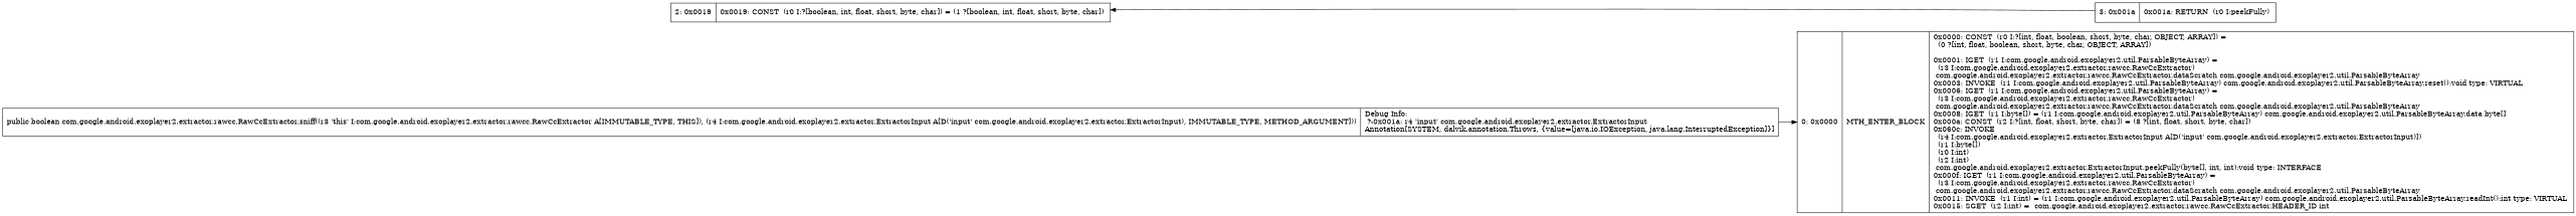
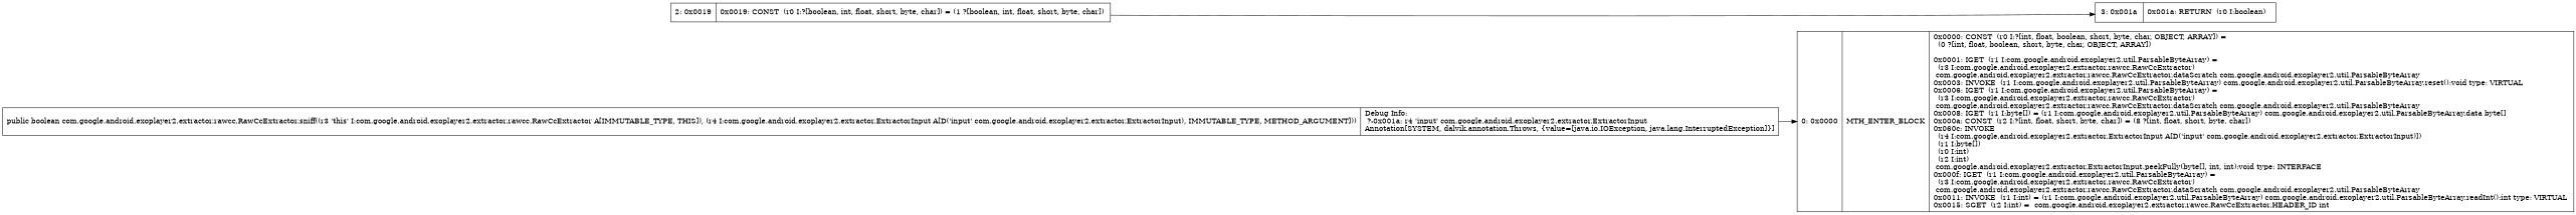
  digraph {
    rankdir=LR
    node [shape=record]
    n1 [label="{0\:\ 0x0000|MTH_ENTER_BLOCK\l|0x0000: CONST  (r0 I:?[int, float, boolean, short, byte, char, OBJECT, ARRAY]) = \l  (0 ?[int, float, boolean, short, byte, char, OBJECT, ARRAY])\l \l0x0001: IGET  (r1 I:com.google.android.exoplayer2.util.ParsableByteArray) = \l  (r3 I:com.google.android.exoplayer2.extractor.rawcc.RawCcExtractor)\l com.google.android.exoplayer2.extractor.rawcc.RawCcExtractor.dataScratch com.google.android.exoplayer2.util.ParsableByteArray \l0x0003: INVOKE  (r1 I:com.google.android.exoplayer2.util.ParsableByteArray) com.google.android.exoplayer2.util.ParsableByteArray.reset():void type: VIRTUAL \l0x0006: IGET  (r1 I:com.google.android.exoplayer2.util.ParsableByteArray) = \l  (r3 I:com.google.android.exoplayer2.extractor.rawcc.RawCcExtractor)\l com.google.android.exoplayer2.extractor.rawcc.RawCcExtractor.dataScratch com.google.android.exoplayer2.util.ParsableByteArray \l0x0008: IGET  (r1 I:byte[]) = (r1 I:com.google.android.exoplayer2.util.ParsableByteArray) com.google.android.exoplayer2.util.ParsableByteArray.data byte[] \l0x000a: CONST  (r2 I:?[int, float, short, byte, char]) = (8 ?[int, float, short, byte, char]) \l0x060c: INVOKE  \l  (r4 I:com.google.android.exoplayer2.extractor.ExtractorInput A[D('input' com.google.android.exoplayer2.extractor.ExtractorInput)])\l  (r1 I:byte[])\l  (r0 I:int)\l  (r2 I:int)\l com.google.android.exoplayer2.extractor.ExtractorInput.peekFully(byte[], int, int):void type: INTERFACE \l0x000f: IGET  (r1 I:com.google.android.exoplayer2.util.ParsableByteArray) = \l  (r3 I:com.google.android.exoplayer2.extractor.rawcc.RawCcExtractor)\l com.google.android.exoplayer2.extractor.rawcc.RawCcExtractor.dataScratch com.google.android.exoplayer2.util.ParsableByteArray \l0x0011: INVOKE  (r1 I:int) = (r1 I:com.google.android.exoplayer2.util.ParsableByteArray) com.google.android.exoplayer2.util.ParsableByteArray.readInt():int type: VIRTUAL \l0x0015: SGET  (r2 I:int) =  com.google.android.exoplayer2.extractor.rawcc.RawCcExtractor.HEADER_ID int \l}"]
    n2 [label="{2\:\ 0x0019|0x0019: CONST  (r0 I:?[boolean, int, float, short, byte, char]) = (1 ?[boolean, int, float, short, byte, char]) \l}"]
-   n3 [label="{3\:\ 0x001a|0x001a: RETURN  (r0 I:peekFully) \l}"]
+   n3 [label="{3\:\ 0x001a|0x001a: RETURN  (r0 I:boolean) \l}"]
    n4 [label="{public boolean com.google.android.exoplayer2.extractor.rawcc.RawCcExtractor.sniff((r3 'this' I:com.google.android.exoplayer2.extractor.rawcc.RawCcExtractor A[IMMUTABLE_TYPE, THIS]), (r4 I:com.google.android.exoplayer2.extractor.ExtractorInput A[D('input' com.google.android.exoplayer2.extractor.ExtractorInput), IMMUTABLE_TYPE, METHOD_ARGUMENT]))  | Debug Info:\l  ?\-0x001a: r4 'input' com.google.android.exoplayer2.extractor.ExtractorInput\lAnnotation[SYSTEM, dalvik.annotation.Throws, \{value=[java.io.IOException, java.lang.InterruptedException]\}]\l}"]
-   n3 -> n2
+   n2 -> n3
    n4 -> n1
  }
